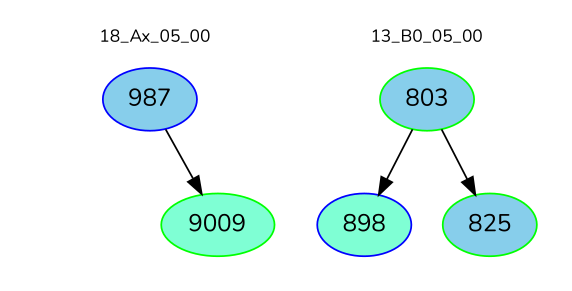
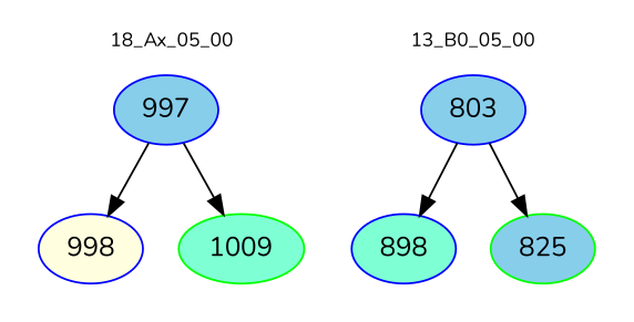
  digraph {
    fontname=Nunito
    node [color=blue fillcolor=skyblue fontname=Nunito style=filled]
    edge [color=black fontname=Nunito]
-   n1 [label=987]
-   n3 [color=green fillcolor=aquamarine label=9009]
-   n4 [color=green label=803]
+   n1 [label=997]
+   n2 [fillcolor=lightyellow label=998]
+   n3 [color=green fillcolor=aquamarine label=1009]
+   n4 [label=803]
    n5 [fillcolor=aquamarine label=898]
    n6 [color=green label=825]
    subgraph cluster_1 {
      color=white
      fontsize=10
      label="18_Ax_05_00"
      n1
+     n2
      n3
    }
    subgraph cluster_2 {
      color=white
      fontsize=10
      label="13_B0_05_00"
      n4
      n5
      n6
    }
+   n1 -> n2
    n1 -> n3
    n4 -> n5
    n4 -> n6
  }
